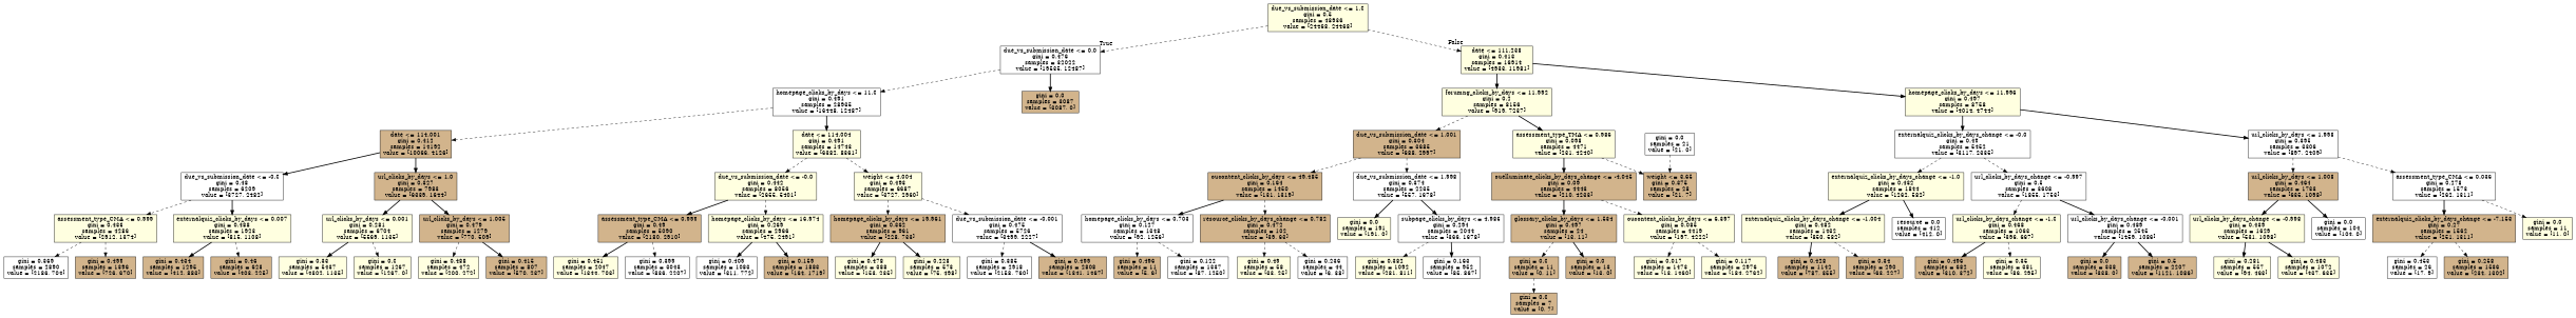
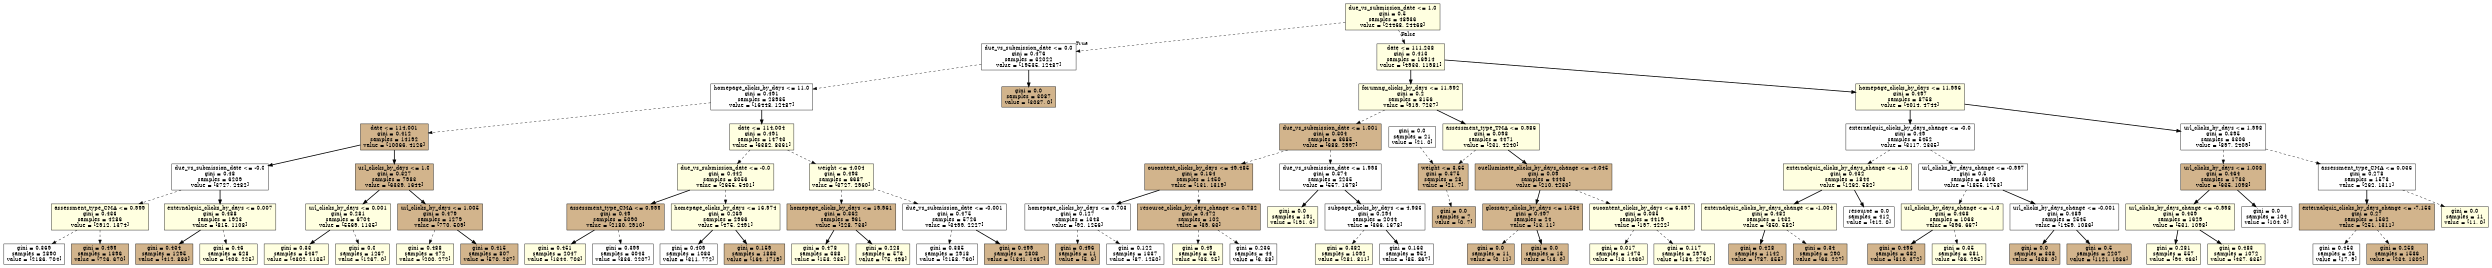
  digraph {
    node [color=black fillcolor=lightyellow shape=box style=filled]
    edge [style=dashed]
    n1 [label="due_vs_submission_date <= 1.0\ngini = 0.5\nsamples = 48936\nvalue = [24468, 24468]"]
    n2 [fillcolor=white label="due_vs_submission_date <= 0.0\ngini = 0.476\nsamples = 32022\nvalue = [19535, 12487]"]
    n3 [label="date <= 111.238\ngini = 0.413\nsamples = 16914\nvalue = [4933, 11981]"]
    n4 [fillcolor=white label="homepage_clicks_by_days <= 11.0\ngini = 0.491\nsamples = 28935\nvalue = [16448, 12487]"]
    n5 [fillcolor=tan label="gini = 0.0\nsamples = 3087\nvalue = [3087, 0]"]
    n6 [label="forumng_clicks_by_days <= 11.992\ngini = 0.2\nsamples = 8156\nvalue = [919, 7237]"]
    n7 [label="homepage_clicks_by_days <= 11.996\ngini = 0.497\nsamples = 8758\nvalue = [4014, 4744]"]
    n8 [fillcolor=tan label="date <= 114.001\ngini = 0.412\nsamples = 14192\nvalue = [10066, 4126]"]
    n9 [label="date <= 114.004\ngini = 0.491\nsamples = 14743\nvalue = [6382, 8361]"]
    n10 [fillcolor=white label="due_vs_submission_date <= -0.0\ngini = 0.48\nsamples = 6209\nvalue = [3727, 2482]"]
    n11 [fillcolor=tan label="url_clicks_by_days <= 1.0\ngini = 0.327\nsamples = 7983\nvalue = [6339, 1644]"]
    n12 [label="due_vs_submission_date <= -0.0\ngini = 0.442\nsamples = 8056\nvalue = [2655, 5401]"]
    n13 [label="weight <= 4.004\ngini = 0.493\nsamples = 6687\nvalue = [3727, 2960]"]
    n14 [label="assessment_type_CMA <= 0.999\ngini = 0.436\nsamples = 4286\nvalue = [2912, 1374]"]
    n15 [label="externalquiz_clicks_by_days <= 0.007\ngini = 0.488\nsamples = 1923\nvalue = [815, 1108]"]
    n16 [label="url_clicks_by_days <= 0.001\ngini = 0.281\nsamples = 6704\nvalue = [5569, 1135]"]
    n17 [fillcolor=tan label="url_clicks_by_days <= 1.005\ngini = 0.479\nsamples = 1279\nvalue = [770, 509]"]
    n18 [fillcolor=white label="gini = 0.369\nsamples = 2890\nvalue = [2186, 704]"]
    n19 [fillcolor=tan label="gini = 0.499\nsamples = 1396\nvalue = [726, 670]"]
    n20 [fillcolor=tan label="gini = 0.434\nsamples = 1295\nvalue = [412, 883]"]
-   n21 [fillcolor=tan label="gini = 0.46\nsamples = 628\nvalue = [403, 225]"]
+   n21 [label="gini = 0.46\nsamples = 628\nvalue = [403, 225]"]
    n22 [label="gini = 0.33\nsamples = 5437\nvalue = [4302, 1135]"]
    n23 [label="gini = 0.0\nsamples = 1267\nvalue = [1267, 0]"]
    n24 [label="gini = 0.488\nsamples = 472\nvalue = [200, 272]"]
    n25 [fillcolor=tan label="gini = 0.415\nsamples = 807\nvalue = [570, 237]"]
    n26 [fillcolor=tan label="assessment_type_CMA <= 0.999\ngini = 0.49\nsamples = 5090\nvalue = [2180, 2910]"]
    n27 [label="homepage_clicks_by_days <= 16.974\ngini = 0.269\nsamples = 2966\nvalue = [475, 2491]"]
    n28 [fillcolor=tan label="homepage_clicks_by_days <= 19.961\ngini = 0.362\nsamples = 961\nvalue = [228, 733]"]
    n29 [fillcolor=white label="due_vs_submission_date <= -0.001\ngini = 0.475\nsamples = 5726\nvalue = [3499, 2227]"]
    n30 [label="gini = 0.451\nsamples = 2047\nvalue = [1344, 703]"]
    n31 [fillcolor=white label="gini = 0.399\nsamples = 3043\nvalue = [836, 2207]"]
    n32 [fillcolor=white label="gini = 0.409\nsamples = 1083\nvalue = [311, 772]"]
    n33 [fillcolor=tan label="gini = 0.159\nsamples = 1883\nvalue = [164, 1719]"]
    n34 [label="gini = 0.478\nsamples = 388\nvalue = [153, 235]"]
    n35 [label="gini = 0.228\nsamples = 573\nvalue = [75, 498]"]
    n36 [fillcolor=white label="gini = 0.385\nsamples = 2918\nvalue = [2158, 760]"]
    n37 [fillcolor=tan label="gini = 0.499\nsamples = 2808\nvalue = [1341, 1467]"]
    n38 [fillcolor=tan label="due_vs_submission_date <= 1.001\ngini = 0.304\nsamples = 3685\nvalue = [688, 2997]"]
    n39 [label="assessment_type_TMA <= 0.986\ngini = 0.098\nsamples = 4471\nvalue = [231, 4240]"]
    n40 [fillcolor=white label="externalquiz_clicks_by_days_change <= -0.0\ngini = 0.49\nsamples = 5452\nvalue = [3117, 2335]"]
    n41 [fillcolor=white label="url_clicks_by_days <= 1.998\ngini = 0.395\nsamples = 3306\nvalue = [897, 2409]"]
    n42 [fillcolor=tan label="oucontent_clicks_by_days <= 49.485\ngini = 0.164\nsamples = 1450\nvalue = [131, 1319]"]
    n43 [fillcolor=white label="due_vs_submission_date <= 1.998\ngini = 0.374\nsamples = 2235\nvalue = [557, 1678]"]
    n44 [fillcolor=tan label="weight <= 3.65\ngini = 0.375\nsamples = 28\nvalue = [21, 7]"]
    n45 [fillcolor=tan label="ouelluminate_clicks_by_days_change <= -4.045\ngini = 0.09\nsamples = 4443\nvalue = [210, 4233]"]
    n46 [fillcolor=white label="homepage_clicks_by_days <= 0.703\ngini = 0.127\nsamples = 1348\nvalue = [92, 1256]"]
    n47 [fillcolor=tan label="resource_clicks_by_days_change <= 0.782\ngini = 0.472\nsamples = 102\nvalue = [39, 63]"]
    n48 [label="gini = 0.0\nsamples = 191\nvalue = [191, 0]"]
    n49 [fillcolor=white label="subpage_clicks_by_days <= 4.986\ngini = 0.294\nsamples = 2044\nvalue = [366, 1678]"]
    n50 [fillcolor=tan label="gini = 0.496\nsamples = 11\nvalue = [5, 6]"]
    n51 [fillcolor=white label="gini = 0.122\nsamples = 1337\nvalue = [87, 1250]"]
    n52 [label="gini = 0.49\nsamples = 58\nvalue = [33, 25]"]
    n53 [fillcolor=white label="gini = 0.236\nsamples = 44\nvalue = [6, 38]"]
    n54 [label="gini = 0.382\nsamples = 1092\nvalue = [281, 811]"]
    n55 [fillcolor=white label="gini = 0.163\nsamples = 952\nvalue = [85, 867]"]
    n56 [fillcolor=tan label="gini = 0.0\nsamples = 7\nvalue = [0, 7]"]
    n57 [fillcolor=tan label="glossary_clicks_by_days <= 1.534\ngini = 0.497\nsamples = 24\nvalue = [13, 11]"]
    n58 [label="oucontent_clicks_by_days <= 6.397\ngini = 0.085\nsamples = 4419\nvalue = [197, 4222]"]
    n59 [fillcolor=white label="gini = 0.0\nsamples = 21\nvalue = [21, 0]"]
    n60 [fillcolor=tan label="gini = 0.0\nsamples = 11\nvalue = [0, 11]"]
    n61 [fillcolor=tan label="gini = 0.0\nsamples = 13\nvalue = [13, 0]"]
    n62 [label="gini = 0.017\nsamples = 1473\nvalue = [13, 1460]"]
    n63 [label="gini = 0.117\nsamples = 2976\nvalue = [184, 2762]"]
    n64 [label="externalquiz_clicks_by_days_change <= -1.0\ngini = 0.432\nsamples = 1844\nvalue = [1262, 582]"]
    n65 [fillcolor=white label="url_clicks_by_days_change <= -0.997\ngini = 0.5\nsamples = 3608\nvalue = [1855, 1753]"]
    n66 [fillcolor=tan label="url_clicks_by_days <= 1.008\ngini = 0.464\nsamples = 1733\nvalue = [635, 1098]"]
    n67 [fillcolor=white label="assessment_type_CMA <= 0.036\ngini = 0.278\nsamples = 1573\nvalue = [262, 1311]"]
    n68 [label="externalquiz_clicks_by_days_change <= -1.004\ngini = 0.482\nsamples = 1432\nvalue = [850, 582]"]
    n69 [fillcolor=white label="resource = 0.0\nsamples = 412\nvalue = [412, 0]"]
    n70 [label="url_clicks_by_days_change <= -1.0\ngini = 0.468\nsamples = 1063\nvalue = [396, 667]"]
    n71 [fillcolor=white label="url_clicks_by_days_change <= -0.001\ngini = 0.489\nsamples = 2545\nvalue = [1459, 1086]"]
    n72 [fillcolor=tan label="gini = 0.428\nsamples = 1142\nvalue = [787, 355]"]
    n73 [fillcolor=tan label="gini = 0.34\nsamples = 290\nvalue = [63, 227]"]
    n74 [fillcolor=tan label="gini = 0.496\nsamples = 682\nvalue = [310, 372]"]
    n75 [label="gini = 0.35\nsamples = 381\nvalue = [86, 295]"]
    n76 [fillcolor=tan label="gini = 0.0\nsamples = 338\nvalue = [338, 0]"]
    n77 [fillcolor=tan label="gini = 0.5\nsamples = 2207\nvalue = [1121, 1086]"]
    n78 [label="url_clicks_by_days_change <= -0.998\ngini = 0.439\nsamples = 1629\nvalue = [531, 1098]"]
    n79 [fillcolor=white label="gini = 0.0\nsamples = 104\nvalue = [104, 0]"]
    n80 [fillcolor=tan label="externalquiz_clicks_by_days_change <= -7.153\ngini = 0.27\nsamples = 1562\nvalue = [251, 1311]"]
    n81 [label="gini = 0.0\nsamples = 11\nvalue = [11, 0]"]
    n82 [label="gini = 0.281\nsamples = 557\nvalue = [94, 463]"]
    n83 [label="gini = 0.483\nsamples = 1072\nvalue = [437, 635]"]
    n84 [fillcolor=white label="gini = 0.453\nsamples = 26\nvalue = [17, 9]"]
    n85 [fillcolor=tan label="gini = 0.258\nsamples = 1536\nvalue = [234, 1302]"]
    n1 -> n2 [headlabel=True labelangle=45 labeldistance=2.5]
    n1 -> n3 [headlabel=False labelangle=-45 labeldistance=2.5]
    n2 -> n4
    n2 -> n5 [style=bold]
    n3 -> n6 [style=bold]
    n3 -> n7 [style=bold]
    n4 -> n8
    n4 -> n9 [style=bold]
    n6 -> n38
    n6 -> n39 [style=bold]
    n7 -> n40 [style=bold]
    n7 -> n41 [style=bold]
    n8 -> n10 [style=bold]
    n8 -> n11 [style=bold]
    n9 -> n12
    n9 -> n13
    n10 -> n14
    n10 -> n15 [style=bold]
    n11 -> n16 [style=bold]
    n11 -> n17 [style=bold]
    n12 -> n26 [style=bold]
    n12 -> n27
    n13 -> n28
    n13 -> n29
    n14 -> n18
    n14 -> n19
    n15 -> n20 [style=bold]
    n15 -> n21
    n16 -> n22 [style=bold]
    n16 -> n23
    n17 -> n24
    n17 -> n25 [style=bold]
    n26 -> n30 [style=bold]
    n26 -> n31
    n27 -> n32 [style=bold]
    n27 -> n33 [style=bold]
    n28 -> n34 [style=bold]
    n28 -> n35 [style=bold]
    n29 -> n36
    n29 -> n37 [style=bold]
    n38 -> n42
    n38 -> n43
    n39 -> n44
    n39 -> n45 [style=bold]
    n40 -> n64
    n40 -> n65
    n41 -> n66
    n41 -> n67
    n42 -> n46 [style=bold]
    n42 -> n47
    n43 -> n48 [style=bold]
    n43 -> n49 [style=bold]
-   n60 -> n56
+   n44 -> n56
    n45 -> n57 [style=bold]
    n45 -> n58
    n46 -> n50
    n46 -> n51
    n47 -> n52
    n47 -> n53
    n49 -> n54
    n49 -> n55 [style=bold]
    n57 -> n60
    n57 -> n61 [style=bold]
    n58 -> n62
    n58 -> n63
    n59 -> n44
    n64 -> n68 [style=bold]
    n64 -> n69 [style=bold]
    n65 -> n70
    n65 -> n71 [style=bold]
    n66 -> n78 [style=bold]
    n66 -> n79 [style=bold]
    n67 -> n80 [style=bold]
    n67 -> n81
    n68 -> n72 [style=bold]
    n68 -> n73
    n70 -> n74 [style=bold]
    n70 -> n75
    n71 -> n76 [style=bold]
    n71 -> n77 [style=bold]
    n78 -> n82 [style=bold]
    n78 -> n83 [style=bold]
    n80 -> n84
    n80 -> n85
  }
